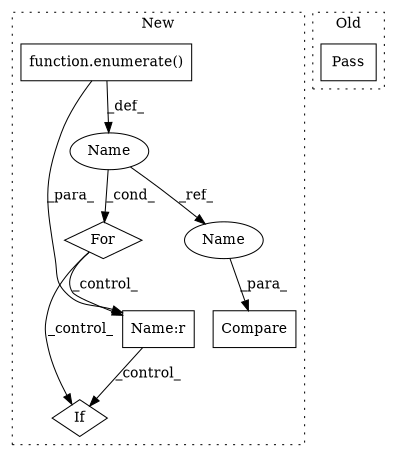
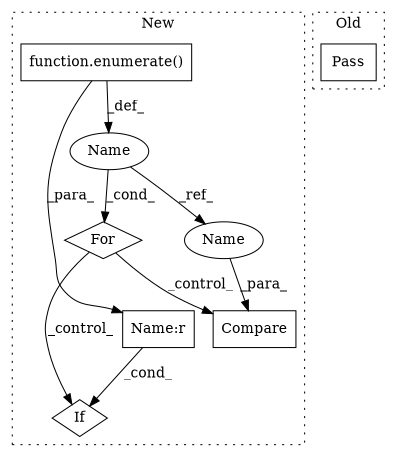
  digraph {
    node [a=87 l=7 shape=box]
    n1 [a=75 l="10,1" label="function.enumerate()" s="7358,7385"]
    n2 [a=107 l="4,18" label=For s="7340,7386" shape=diamond]
    n3 [a=63 l="21,0" label=Compare s="7469,0"]
    n4 [label=Name s=7347 shape=ellipse]
    n5 [a=96 l=3 label=If s=7597 shape=diamond]
    n6 [a=40 l=44 label="Name:r" s=7600]
    n7 [label=Name s=7482 shape=ellipse]
    n8 [a=62 l=4 label=Pass s=773]
    subgraph cluster_1 {
      label=New
      style=dotted
      n1
      n2
      n3
      n4
      n5
      n6
      n7
    }
    subgraph cluster_2 {
      label=Old
      style=dotted
      n8
    }
    n1 -> n4 [label=_def_]
    n1 -> n6 [label=_para_]
    n2 -> n5 [label=_control_]
-   n2 -> n6 [label=_control_]
+   n2 -> n3 [label=_control_]
    n4 -> n2 [label=_cond_]
    n4 -> n7 [label=_ref_]
-   n6 -> n5 [label=_control_]
+   n6 -> n5 [label=_cond_]
    n7 -> n3 [label=_para_]
  }
